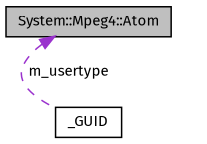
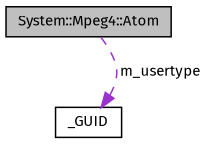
  digraph {
    fontname="Fira Sans"
    node [color=black fontname="Fira Sans" fontsize=10 shape=record style=filled]
    n1 [fillcolor=grey75 fontcolor=black height=0.2 label="System::Mpeg4::Atom" width=0.4]
    n2 [fillcolor=white height=0.2 label=_GUID width=0.4]
-   n1 -> n2 [color=darkorchid3 dir=back fontname="Fira Sans" fontsize=10 label=" m_usertype" labelfontname=Helvetica labelfontsize=10 style=dashed]
+   n2 -> n1 [color=darkorchid3 dir=back fontname="Fira Sans" fontsize=10 label=" m_usertype" labelfontname=Helvetica labelfontsize=10 style=dashed]
  }
